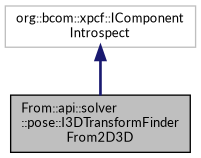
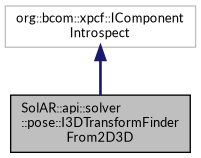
  digraph {
    fontname=Lato
    node [fontname=Lato fontsize=10 shape=record style=filled]
-   n1 [color=black fillcolor=grey75 fontcolor=black height=0.2 label="From::api::solver\l::pose::I3DTransformFinder\lFrom2D3D" width=0.4]
+   n1 [color=black fillcolor=grey75 fontcolor=black height=0.2 label="SolAR::api::solver\l::pose::I3DTransformFinder\lFrom2D3D" width=0.4]
    n2 [color=grey75 fillcolor=white height=0.2 label="org::bcom::xpcf::IComponent\lIntrospect" width=0.4]
    n2 -> n1 [color=midnightblue dir=back fontname=Lato fontsize=10 labelfontname=Helvetica labelfontsize=10 style=bold]
  }
